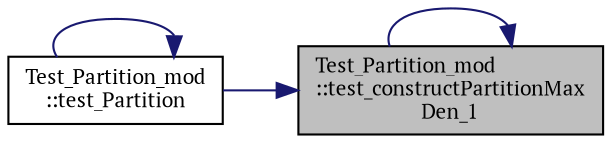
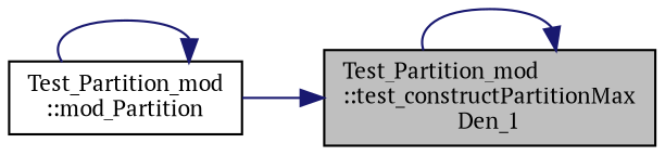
  digraph {
    rankdir=RL
    fontname="PT Serif"
    node [color=black fontname="PT Serif" fontsize=10 shape=record style=filled]
    edge [color=midnightblue dir=back fontname="PT Serif" fontsize=10 labelfontname=Helvetica labelfontsize=10 style=solid]
    n1 [fillcolor=grey75 fontcolor=black height=0.2 label="Test_Partition_mod\l::test_constructPartitionMax\lDen_1" width=0.4]
-   n2 [fillcolor=white height=0.2 label="Test_Partition_mod\l::test_Partition" width=0.4]
+   n2 [fillcolor=white height=0.2 label="Test_Partition_mod\l::mod_Partition" width=0.4]
    n1 -> n1
    n1 -> n2
    n2 -> n2
  }
